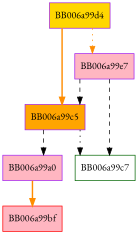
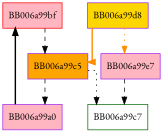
  digraph {
    fontname="EB Garamond"
    splines=ortho
    node [color=purple fillcolor=lightpink fontname="EB Garamond" shape=box style=filled]
    edge [color=black fontname="EB Garamond" style=dashed]
    BB006a99bf [color=red]
    BB006a99a0
    BB006a99c5 [fillcolor=orange]
    BB006a99c7 [color=darkgreen fillcolor=white]
-   BB006a99d8 [fillcolor=gold label=BB006a99d4]
+   BB006a99d8 [fillcolor=gold]
    BB006a99e7
-   BB006a99e7 -> BB006a99c5
-   BB006a99a0 -> BB006a99bf [color=darkorange style=bold]
+   BB006a99bf -> BB006a99c5
+   BB006a99a0 -> BB006a99bf [style=bold]
    BB006a99c5 -> BB006a99a0
    BB006a99c5 -> BB006a99c7 [style=dotted]
    BB006a99d8 -> BB006a99c5 [color=darkorange style=bold]
    BB006a99d8 -> BB006a99e7 [color=darkorange style=dotted]
    BB006a99e7 -> BB006a99c7
  }
